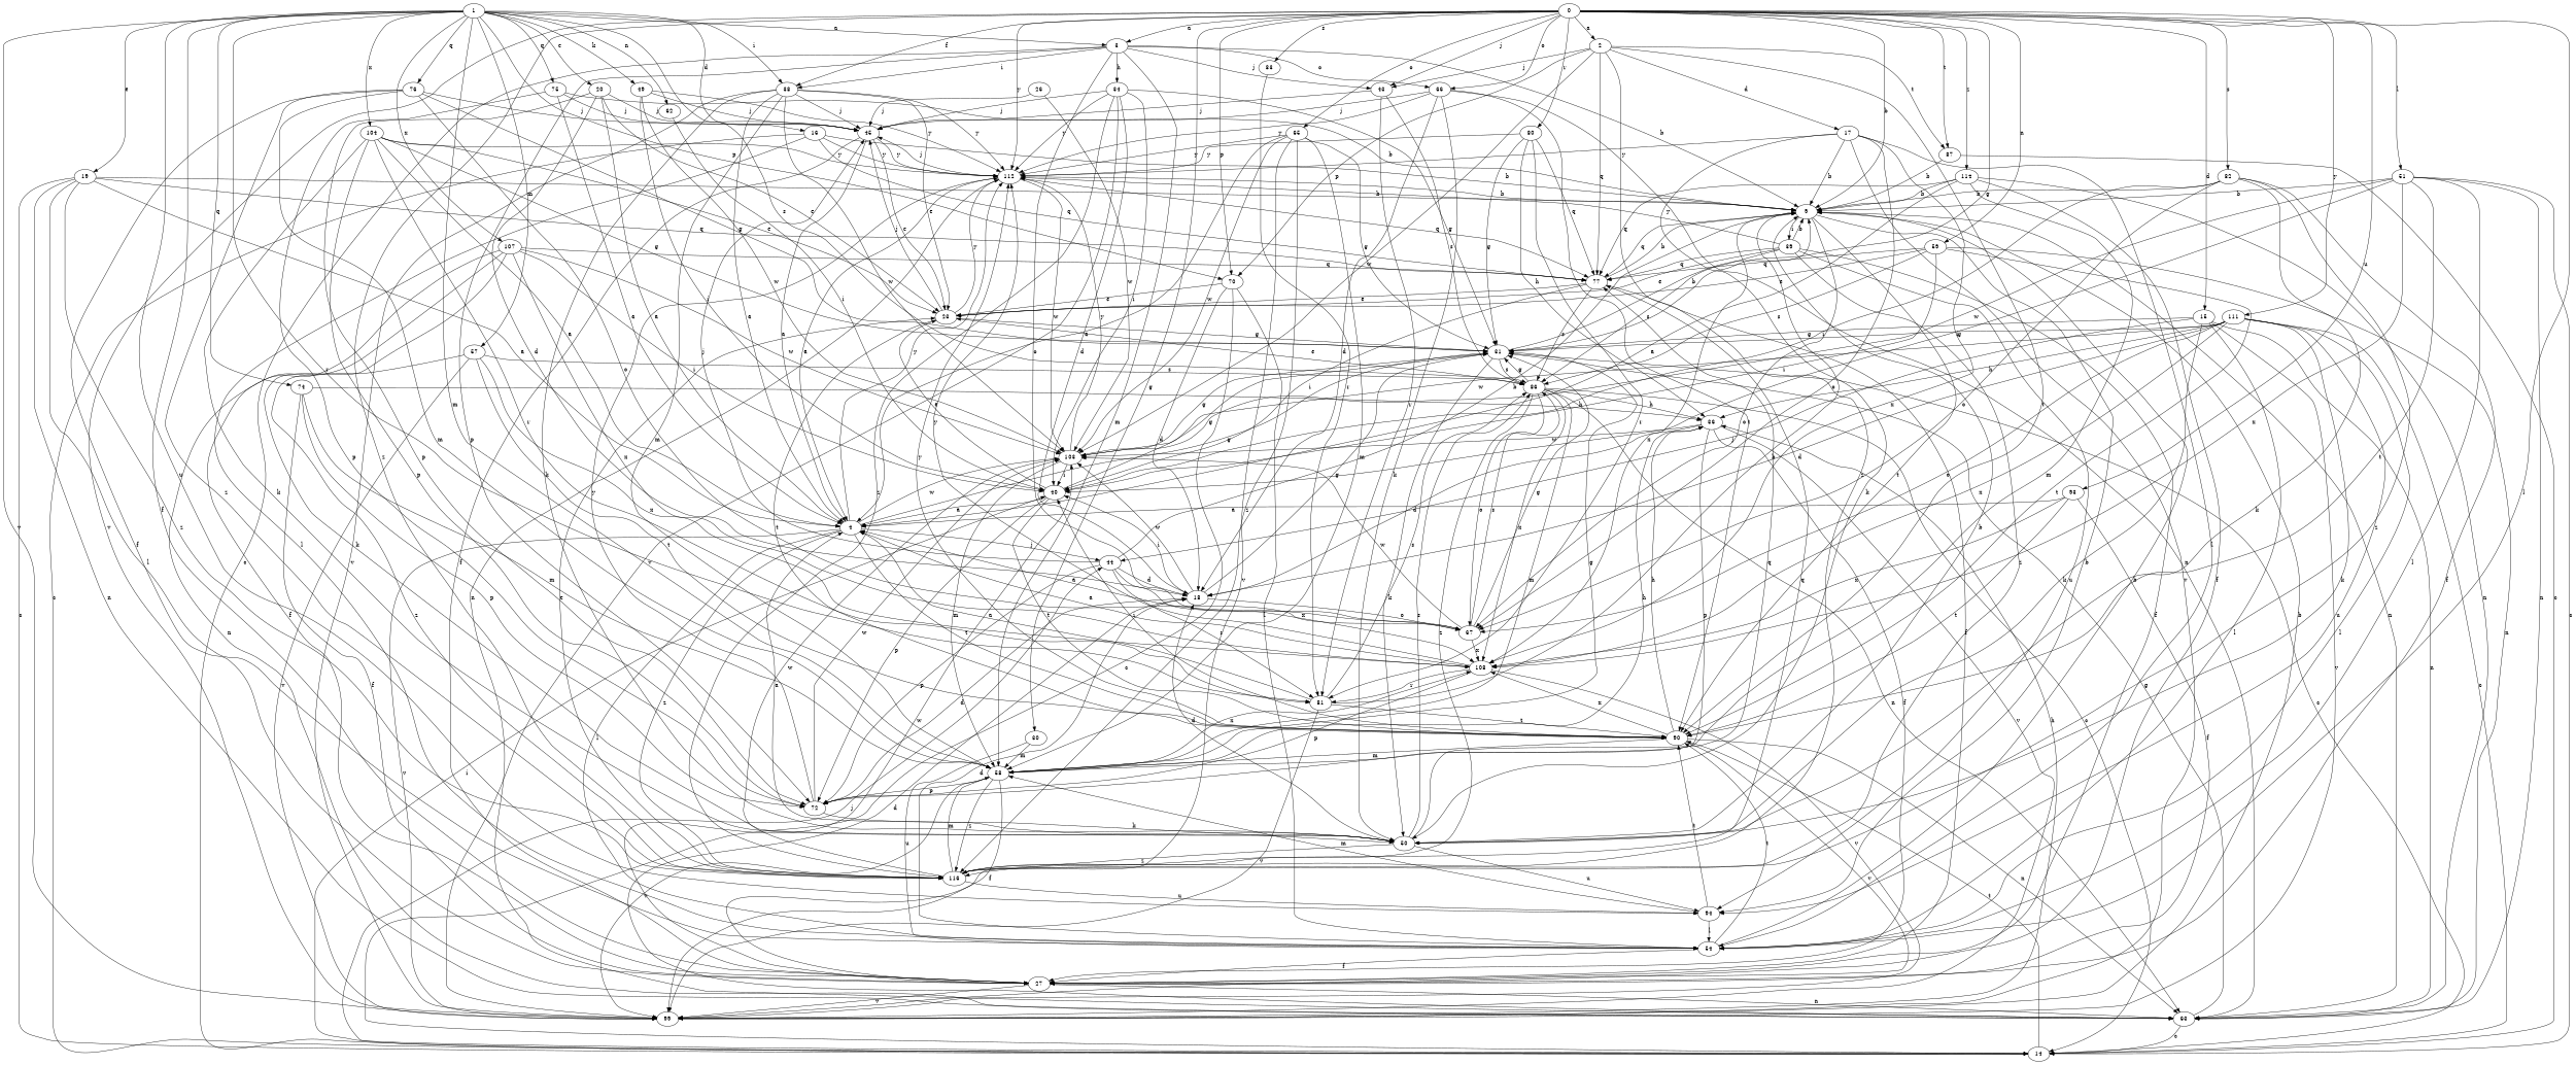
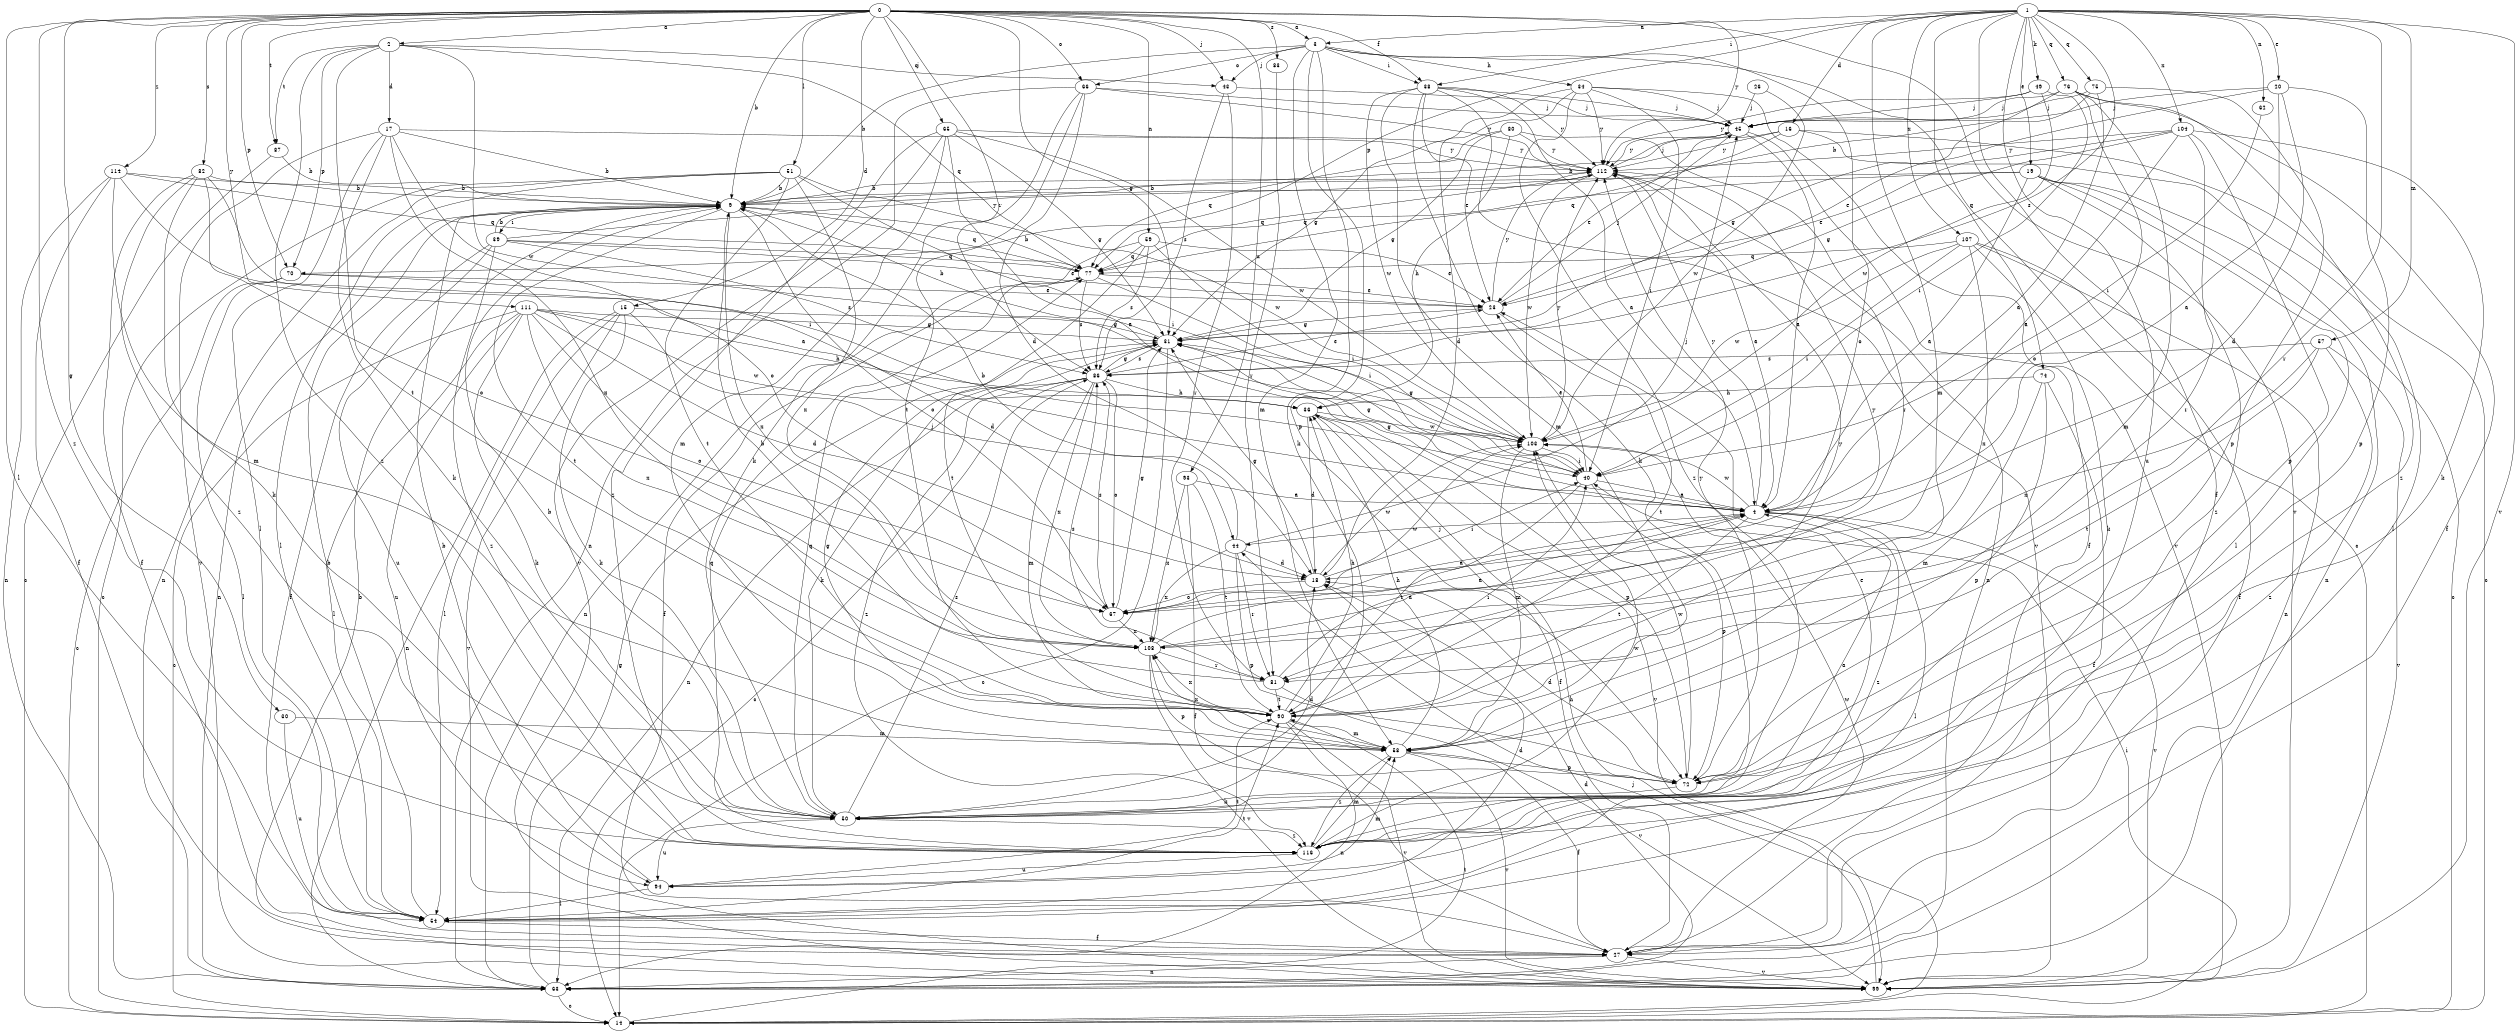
  strict digraph {
    0
    2
    3
    9
    15
    30
    31
    43
    51
    54
    59
    65
    66
    70
    80
    82
    83
    87
    93
    99
    111
    112
    114
    116
    38
    17
    77
    90
    103
    58
    14
    34
    50
    67
    72
    39
    63
    108
    44
    26
    45
    86
    81
    40
    27
    18
    23
    4
    36
    94
    1
    16
    19
    20
    49
    57
    62
    74
    75
    76
    104
    107
    0 -> 2 [label=a]
    0 -> 3 [label=a]
    0 -> 9 [label=b]
    0 -> 15 [label=d]
    0 -> 30 [label=g]
    0 -> 31 [label=g]
    0 -> 43 [label=j]
    0 -> 51 [label=l]
    0 -> 54 [label=l]
    0 -> 59 [label=n]
    0 -> 65 [label=o]
    0 -> 66 [label=o]
    0 -> 70 [label=p]
-   0 -> 80 [label=r]
+   0 -> 86 [label=r]
    0 -> 82 [label=s]
    0 -> 83 [label=s]
    0 -> 87 [label=t]
    0 -> 93 [label=u]
    0 -> 99 [label=v]
    0 -> 111 [label=y]
    0 -> 112 [label=y]
    0 -> 114 [label=z]
    0 -> 116 [label=z]
    0 -> 38 [label=f]
    2 -> 43 [label=j]
    2 -> 70 [label=p]
    2 -> 87 [label=t]
    2 -> 116 [label=z]
    2 -> 17 [label=d]
    2 -> 77 [label=q]
    2 -> 90 [label=t]
    2 -> 103 [label=w]
    3 -> 9 [label=b]
    3 -> 43 [label=j]
    3 -> 66 [label=o]
    3 -> 38 [label=i]
    3 -> 58 [label=m]
    3 -> 14 [label=c]
    3 -> 34 [label=h]
+   3 -> 50 [label=k]
    3 -> 67 [label=o]
    3 -> 72 [label=p]
    9 -> 77 [label=q]
    9 -> 90 [label=t]
    9 -> 67 [label=o]
    9 -> 39 [label=i]
    9 -> 63 [label=n]
    9 -> 108 [label=x]
    15 -> 31 [label=g]
    15 -> 54 [label=l]
    15 -> 99 [label=v]
    15 -> 50 [label=k]
    15 -> 63 [label=n]
    15 -> 44 [label=j]
    30 -> 54 [label=u]
    30 -> 58 [label=m]
    31 -> 9 [label=b]
    31 -> 14 [label=c]
    31 -> 50 [label=k]
    31 -> 86 [label=s]
    43 -> 45 [label=j]
    43 -> 86 [label=s]
    43 -> 81 [label=r]
    51 -> 9 [label=b]
    51 -> 54 [label=l]
    51 -> 90 [label=t]
    51 -> 103 [label=w]
    51 -> 14 [label=c]
    51 -> 63 [label=n]
    51 -> 108 [label=x]
    51 -> 40 [label=i]
    54 -> 9 [label=b]
    54 -> 90 [label=t]
    54 -> 27 [label=f]
    54 -> 18 [label=d]
    59 -> 77 [label=q]
    59 -> 90 [label=t]
    59 -> 63 [label=n]
    59 -> 86 [label=s]
    59 -> 40 [label=i]
    59 -> 23 [label=e]
    65 -> 31 [label=g]
    65 -> 99 [label=v]
    65 -> 112 [label=y]
    65 -> 116 [label=z]
    65 -> 103 [label=w]
    65 -> 58 [label=m]
    65 -> 4 [label=a]
    66 -> 112 [label=y]
    66 -> 90 [label=t]
    66 -> 50 [label=k]
    66 -> 63 [label=n]
    66 -> 45 [label=j]
    66 -> 18 [label=d]
    70 -> 54 [label=l]
    70 -> 14 [label=c]
    70 -> 18 [label=d]
    70 -> 23 [label=e]
    80 -> 31 [label=g]
    80 -> 112 [label=y]
    80 -> 77 [label=q]
    80 -> 81 [label=r]
    80 -> 36 [label=h]
    82 -> 9 [label=b]
    82 -> 116 [label=z]
    82 -> 50 [label=k]
    82 -> 67 [label=o]
    82 -> 40 [label=i]
    82 -> 27 [label=f]
    83 -> 81 [label=r]
    87 -> 9 [label=b]
    87 -> 14 [label=c]
    93 -> 90 [label=t]
    93 -> 108 [label=x]
    93 -> 27 [label=f]
    93 -> 4 [label=a]
    99 -> 9 [label=b]
    99 -> 36 [label=h]
    111 -> 31 [label=g]
    111 -> 54 [label=l]
    111 -> 103 [label=w]
    111 -> 14 [label=c]
    111 -> 50 [label=k]
    111 -> 67 [label=o]
    111 -> 108 [label=x]
    111 -> 18 [label=d]
    111 -> 36 [label=h]
    111 -> 94 [label=u]
    112 -> 9 [label=b]
    112 -> 77 [label=q]
    112 -> 103 [label=w]
    112 -> 63 [label=n]
    112 -> 45 [label=j]
    112 -> 4 [label=a]
    114 -> 9 [label=b]
    114 -> 77 [label=q]
    114 -> 58 [label=m]
    114 -> 63 [label=n]
    114 -> 27 [label=f]
    114 -> 4 [label=a]
    116 -> 77 [label=q]
    116 -> 103 [label=w]
    116 -> 58 [label=m]
    116 -> 23 [label=e]
    116 -> 94 [label=u]
    38 -> 99 [label=v]
    38 -> 112 [label=y]
    38 -> 103 [label=w]
    38 -> 58 [label=m]
    38 -> 50 [label=k]
    38 -> 45 [label=j]
    38 -> 23 [label=e]
    38 -> 4 [label=a]
    17 -> 9 [label=b]
    17 -> 54 [label=l]
    17 -> 99 [label=v]
    17 -> 112 [label=y]
    17 -> 50 [label=k]
    17 -> 67 [label=o]
    17 -> 108 [label=x]
    77 -> 9 [label=b]
    77 -> 86 [label=s]
    77 -> 40 [label=i]
    77 -> 27 [label=f]
    77 -> 23 [label=e]
    90 -> 99 [label=v]
    90 -> 112 [label=y]
    90 -> 58 [label=m]
    90 -> 63 [label=n]
    90 -> 108 [label=x]
    90 -> 40 [label=i]
    90 -> 36 [label=h]
    103 -> 31 [label=g]
    103 -> 112 [label=y]
    103 -> 58 [label=m]
    103 -> 40 [label=i]
    58 -> 31 [label=g]
    58 -> 99 [label=v]
    58 -> 116 [label=z]
    58 -> 72 [label=p]
    58 -> 108 [label=x]
    58 -> 27 [label=f]
    58 -> 36 [label=h]
    14 -> 90 [label=t]
    14 -> 44 [label=j]
    14 -> 40 [label=i]
    34 -> 31 [label=g]
    34 -> 99 [label=v]
    34 -> 112 [label=y]
    34 -> 116 [label=z]
    34 -> 45 [label=j]
    34 -> 40 [label=i]
    34 -> 18 [label=d]
    50 -> 9 [label=b]
    50 -> 116 [label=z]
    50 -> 77 [label=q]
    50 -> 86 [label=s]
    50 -> 18 [label=d]
    50 -> 4 [label=a]
    50 -> 94 [label=u]
    67 -> 31 [label=g]
    67 -> 103 [label=w]
    67 -> 108 [label=x]
    67 -> 86 [label=s]
    67 -> 4 [label=a]
    72 -> 112 [label=y]
    72 -> 103 [label=w]
    72 -> 50 [label=k]
    72 -> 18 [label=d]
    39 -> 9 [label=b]
    39 -> 112 [label=y]
    39 -> 116 [label=z]
    39 -> 77 [label=q]
    39 -> 86 [label=s]
    39 -> 27 [label=f]
    39 -> 23 [label=e]
    39 -> 94 [label=u]
    63 -> 31 [label=g]
    63 -> 14 [label=c]
    63 -> 18 [label=d]
    108 -> 99 [label=v]
    108 -> 112 [label=y]
    108 -> 72 [label=p]
    108 -> 81 [label=r]
    108 -> 4 [label=a]
    44 -> 9 [label=b]
    44 -> 72 [label=p]
    44 -> 108 [label=x]
    44 -> 45 [label=j]
    44 -> 81 [label=r]
    44 -> 18 [label=d]
    26 -> 103 [label=w]
    26 -> 45 [label=j]
    45 -> 112 [label=y]
    45 -> 27 [label=f]
    45 -> 23 [label=e]
    45 -> 4 [label=a]
    86 -> 31 [label=g]
    86 -> 116 [label=z]
    86 -> 58 [label=m]
    86 -> 14 [label=c]
    86 -> 67 [label=o]
    86 -> 63 [label=n]
    86 -> 108 [label=x]
    86 -> 23 [label=e]
    86 -> 36 [label=h]
    81 -> 9 [label=b]
    81 -> 99 [label=v]
    81 -> 90 [label=t]
    81 -> 86 [label=s]
    81 -> 4 [label=a]
    40 -> 31 [label=g]
    40 -> 90 [label=t]
    40 -> 72 [label=p]
    40 -> 23 [label=e]
    40 -> 4 [label=a]
    27 -> 99 [label=v]
    27 -> 103 [label=w]
    27 -> 63 [label=n]
    18 -> 31 [label=g]
    18 -> 103 [label=w]
    18 -> 67 [label=o]
    18 -> 40 [label=i]
    23 -> 31 [label=g]
    23 -> 112 [label=y]
    23 -> 90 [label=t]
    23 -> 45 [label=j]
    4 -> 31 [label=g]
    4 -> 54 [label=l]
    4 -> 99 [label=v]
    4 -> 112 [label=y]
    4 -> 116 [label=z]
    4 -> 90 [label=t]
    4 -> 103 [label=w]
    4 -> 44 [label=j]
    36 -> 99 [label=v]
    36 -> 103 [label=w]
    36 -> 72 [label=p]
    36 -> 27 [label=f]
    36 -> 18 [label=d]
-   9 -> 94 [label=b]
+   94 -> 9 [label=b]
    94 -> 54 [label=l]
    94 -> 90 [label=t]
    94 -> 58 [label=m]
    1 -> 3 [label=a]
    1 -> 70 [label=p]
    1 -> 99 [label=v]
    1 -> 38 [label=i]
    1 -> 58 [label=m]
    1 -> 86 [label=s]
    1 -> 81 [label=r]
    1 -> 27 [label=f]
    1 -> 94 [label=u]
    1 -> 16 [label=d]
    1 -> 19 [label=e]
    1 -> 20 [label=e]
    1 -> 49 [label=k]
    1 -> 57 [label=m]
    1 -> 62 [label=n]
    1 -> 74 [label=q]
    1 -> 75 [label=q]
    1 -> 76 [label=q]
    1 -> 104 [label=x]
    1 -> 107 [label=x]
    16 -> 9 [label=b]
    16 -> 54 [label=l]
    16 -> 112 [label=y]
    16 -> 77 [label=q]
    16 -> 14 [label=c]
    19 -> 9 [label=b]
    19 -> 54 [label=l]
    19 -> 116 [label=z]
    19 -> 77 [label=q]
    19 -> 14 [label=c]
    19 -> 63 [label=n]
    19 -> 4 [label=a]
    20 -> 72 [label=p]
    20 -> 45 [label=j]
    20 -> 18 [label=d]
    20 -> 23 [label=e]
    20 -> 4 [label=a]
    49 -> 112 [label=y]
    49 -> 103 [label=w]
    49 -> 45 [label=j]
    49 -> 40 [label=i]
    57 -> 99 [label=v]
    57 -> 116 [label=z]
    57 -> 90 [label=t]
    57 -> 108 [label=x]
    57 -> 86 [label=s]
    62 -> 40 [label=i]
    74 -> 58 [label=m]
    74 -> 72 [label=p]
    74 -> 27 [label=f]
    74 -> 36 [label=h]
    75 -> 9 [label=b]
    75 -> 72 [label=p]
    75 -> 45 [label=j]
    75 -> 4 [label=a]
    76 -> 31 [label=g]
    76 -> 116 [label=z]
    76 -> 58 [label=m]
    76 -> 67 [label=o]
    76 -> 45 [label=j]
    76 -> 27 [label=f]
    104 -> 31 [label=g]
    104 -> 112 [label=y]
    104 -> 50 [label=k]
    104 -> 72 [label=p]
    104 -> 81 [label=r]
    104 -> 23 [label=e]
    104 -> 4 [label=a]
    107 -> 77 [label=q]
    107 -> 103 [label=w]
    107 -> 50 [label=k]
    107 -> 63 [label=n]
    107 -> 108 [label=x]
    107 -> 40 [label=i]
    107 -> 27 [label=f]
  }
